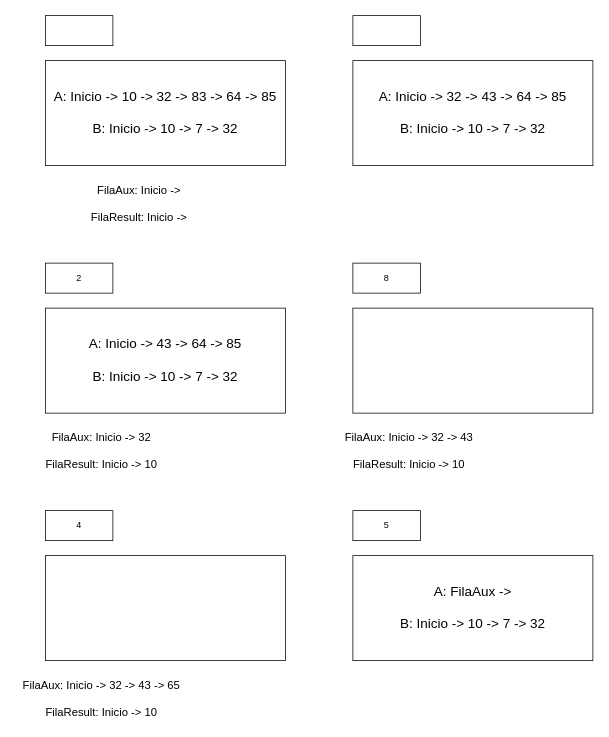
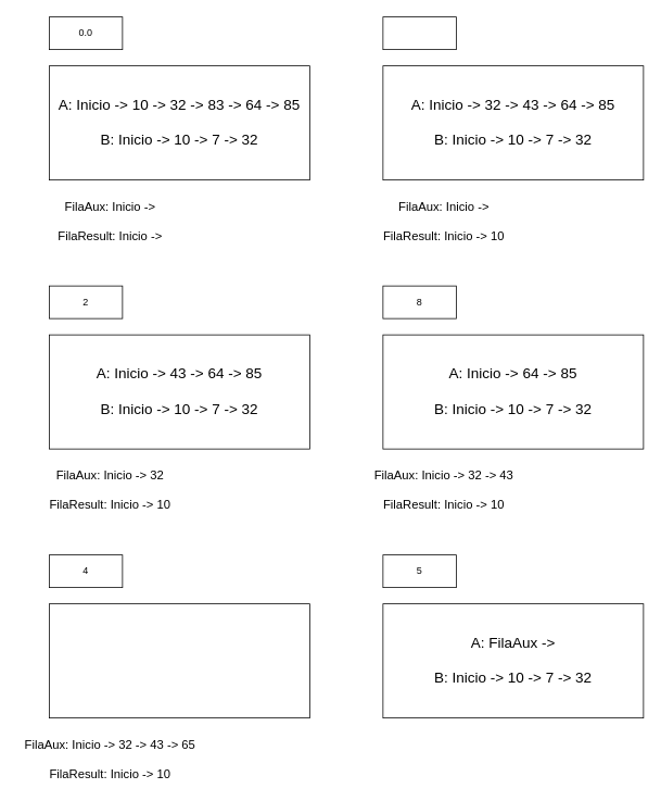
  <mxCell id="0" />
  <mxCell id="1" parent="0" />
  <mxCell id="2" value="" style="rounded=0;whiteSpace=wrap;html=1;" vertex="1" parent="1"><mxGeometry x="60" y="80" width="320" height="140" as="geometry" /></mxCell>
  <mxCell id="3" value="&lt;div style=&quot;font-size: 18px;&quot;&gt;&lt;font style=&quot;font-size: 18px;&quot;&gt;A: Inicio -&amp;gt; 10 -&amp;gt; 32 -&amp;gt; 83 -&amp;gt; 64 -&amp;gt; 85&lt;/font&gt;&lt;/div&gt;&lt;div style=&quot;font-size: 18px;&quot;&gt;&lt;font style=&quot;font-size: 18px;&quot;&gt;&lt;br&gt;&lt;/font&gt;&lt;/div&gt;&lt;div style=&quot;font-size: 18px;&quot;&gt;&lt;font style=&quot;font-size: 18px;&quot;&gt;&lt;font style=&quot;font-size: 18px;&quot;&gt;B: Inicio -&amp;gt; 10 -&amp;gt; 7 -&amp;gt; 32&lt;/font&gt;&lt;font style=&quot;font-size: 18px;&quot;&gt;&lt;br&gt;&lt;/font&gt;&lt;/font&gt;&lt;/div&gt;" style="text;html=1;align=center;verticalAlign=middle;whiteSpace=wrap;rounded=0;" vertex="1" parent="1"><mxGeometry x="60" y="80" width="320" height="140" as="geometry" /></mxCell>
- <mxCell id="4" value="&lt;div style=&quot;font-size: 15px;&quot;&gt;FilaAux: Inicio -&amp;gt;&lt;/div&gt;&lt;div style=&quot;font-size: 15px;&quot;&gt;&lt;br style=&quot;font-size: 15px;&quot;&gt;&lt;/div&gt;&lt;div style=&quot;font-size: 15px;&quot;&gt;FilaResult: Inicio -&amp;gt;&lt;br style=&quot;font-size: 15px;&quot;&gt;&lt;/div&gt;" style="text;html=1;align=center;verticalAlign=middle;whiteSpace=wrap;rounded=0;fontSize=15;" vertex="1" parent="1"><mxGeometry x="70" y="240" width="230" height="60" as="geometry" /></mxCell>
+ <mxCell id="4" value="&lt;div style=&quot;font-size: 15px;&quot;&gt;FilaAux: Inicio -&amp;gt;&lt;/div&gt;&lt;div style=&quot;font-size: 15px;&quot;&gt;&lt;br style=&quot;font-size: 15px;&quot;&gt;&lt;/div&gt;&lt;div style=&quot;font-size: 15px;&quot;&gt;FilaResult: Inicio -&amp;gt;&lt;br style=&quot;font-size: 15px;&quot;&gt;&lt;/div&gt;" style="text;html=1;align=center;verticalAlign=middle;whiteSpace=wrap;rounded=0;fontSize=15;" vertex="1" parent="1"><mxGeometry y="240" width="230" height="60" as="geometry" x="20" /></mxCell>
  <mxCell id="5" value="" style="rounded=0;whiteSpace=wrap;html=1;" vertex="1" parent="1"><mxGeometry x="60" y="20" width="90" height="40" as="geometry" /></mxCell>
+ <mxCell id="6" value="0.0" style="text;html=1;align=center;verticalAlign=middle;whiteSpace=wrap;rounded=0;" vertex="1" parent="1"><mxGeometry x="60" y="20" width="90" height="40" as="geometry" /></mxCell>
  <mxCell id="7" value="" style="rounded=0;whiteSpace=wrap;html=1;" vertex="1" parent="1"><mxGeometry x="470" y="80" width="320" height="140" as="geometry" /></mxCell>
  <mxCell id="8" value="&lt;div style=&quot;font-size: 18px;&quot;&gt;&lt;font style=&quot;font-size: 18px;&quot;&gt;A: Inicio -&amp;gt; 32 -&amp;gt; 43 -&amp;gt; 64 -&amp;gt; 85&lt;/font&gt;&lt;/div&gt;&lt;div style=&quot;font-size: 18px;&quot;&gt;&lt;font style=&quot;font-size: 18px;&quot;&gt;&lt;br&gt;&lt;/font&gt;&lt;/div&gt;&lt;div style=&quot;font-size: 18px;&quot;&gt;&lt;font style=&quot;font-size: 18px;&quot;&gt;&lt;font style=&quot;font-size: 18px;&quot;&gt;B: Inicio -&amp;gt; 10 -&amp;gt; 7 -&amp;gt; 32&lt;/font&gt;&lt;font style=&quot;font-size: 18px;&quot;&gt;&lt;br&gt;&lt;/font&gt;&lt;/font&gt;&lt;/div&gt;" style="text;html=1;align=center;verticalAlign=middle;whiteSpace=wrap;rounded=0;" vertex="1" parent="1"><mxGeometry x="470" y="80" width="320" height="140" as="geometry" /></mxCell>
+ <mxCell id="9" value="&lt;div style=&quot;font-size: 15px;&quot;&gt;FilaAux: Inicio -&amp;gt;&lt;br style=&quot;font-size: 15px;&quot;&gt;&lt;/div&gt;&lt;div style=&quot;font-size: 15px;&quot;&gt;&lt;br style=&quot;font-size: 15px;&quot;&gt;&lt;/div&gt;&lt;div style=&quot;font-size: 15px;&quot;&gt;FilaResult: Inicio -&amp;gt; 10&lt;br style=&quot;font-size: 15px;&quot;&gt;&lt;/div&gt;" style="text;html=1;align=center;verticalAlign=middle;whiteSpace=wrap;rounded=0;fontSize=15;" vertex="1" parent="1"><mxGeometry x="430" y="240" width="230" height="60" as="geometry" /></mxCell>
  <mxCell id="10" value="" style="rounded=0;whiteSpace=wrap;html=1;" vertex="1" parent="1"><mxGeometry x="470" y="20" width="90" height="40" as="geometry" /></mxCell>
  <mxCell id="11" value="" style="rounded=0;whiteSpace=wrap;html=1;" vertex="1" parent="1"><mxGeometry x="60" y="410" width="320" height="140" as="geometry" /></mxCell>
  <mxCell id="12" value="&lt;div style=&quot;font-size: 18px;&quot;&gt;&lt;font style=&quot;font-size: 18px;&quot;&gt;A: Inicio -&amp;gt; 43 -&amp;gt; 64 -&amp;gt; 85&lt;/font&gt;&lt;/div&gt;&lt;div style=&quot;font-size: 18px;&quot;&gt;&lt;font style=&quot;font-size: 18px;&quot;&gt;&lt;br&gt;&lt;/font&gt;&lt;/div&gt;&lt;div style=&quot;font-size: 18px;&quot;&gt;&lt;font style=&quot;font-size: 18px;&quot;&gt;&lt;font style=&quot;font-size: 18px;&quot;&gt;B: Inicio -&amp;gt; 10 -&amp;gt; 7 -&amp;gt; 32&lt;/font&gt;&lt;font style=&quot;font-size: 18px;&quot;&gt;&lt;br&gt;&lt;/font&gt;&lt;/font&gt;&lt;/div&gt;" style="text;html=1;align=center;verticalAlign=middle;whiteSpace=wrap;rounded=0;" vertex="1" parent="1"><mxGeometry x="60" y="410" width="320" height="140" as="geometry" /></mxCell>
  <mxCell id="13" value="&lt;div style=&quot;font-size: 15px;&quot;&gt;FilaAux: Inicio -&amp;gt; 32&lt;br style=&quot;font-size: 15px;&quot;&gt;&lt;/div&gt;&lt;div style=&quot;font-size: 15px;&quot;&gt;&lt;br style=&quot;font-size: 15px;&quot;&gt;&lt;/div&gt;&lt;div style=&quot;font-size: 15px;&quot;&gt;FilaResult: Inicio -&amp;gt; 10&lt;br style=&quot;font-size: 15px;&quot;&gt;&lt;/div&gt;" style="text;html=1;align=center;verticalAlign=middle;whiteSpace=wrap;rounded=0;fontSize=15;" vertex="1" parent="1"><mxGeometry y="570" width="230" height="60" as="geometry" x="20" /></mxCell>
  <mxCell id="14" value="" style="rounded=0;whiteSpace=wrap;html=1;" vertex="1" parent="1"><mxGeometry x="60" y="350" width="90" height="40" as="geometry" /></mxCell>
  <mxCell id="15" value="2" style="text;html=1;align=center;verticalAlign=middle;whiteSpace=wrap;rounded=0;" vertex="1" parent="1"><mxGeometry x="60" y="350" width="90" height="40" as="geometry" /></mxCell>
  <mxCell id="16" value="" style="rounded=0;whiteSpace=wrap;html=1;" vertex="1" parent="1"><mxGeometry x="470" y="410" width="320" height="140" as="geometry" /></mxCell>
+ <mxCell id="17" value="&lt;div style=&quot;font-size: 18px;&quot;&gt;&lt;font style=&quot;font-size: 18px;&quot;&gt;A: Inicio -&amp;gt; 64 -&amp;gt; 85&lt;/font&gt;&lt;/div&gt;&lt;div style=&quot;font-size: 18px;&quot;&gt;&lt;font style=&quot;font-size: 18px;&quot;&gt;&lt;br&gt;&lt;/font&gt;&lt;/div&gt;&lt;div style=&quot;font-size: 18px;&quot;&gt;&lt;font style=&quot;font-size: 18px;&quot;&gt;&lt;font style=&quot;font-size: 18px;&quot;&gt;B: Inicio -&amp;gt; 10 -&amp;gt; 7 -&amp;gt; 32&lt;/font&gt;&lt;font style=&quot;font-size: 18px;&quot;&gt;&lt;br&gt;&lt;/font&gt;&lt;/font&gt;&lt;/div&gt;" style="text;html=1;align=center;verticalAlign=middle;whiteSpace=wrap;rounded=0;" vertex="1" parent="1"><mxGeometry x="470" y="410" width="320" height="140" as="geometry" /></mxCell>
  <mxCell id="18" value="&lt;div style=&quot;font-size: 15px;&quot;&gt;FilaAux: Inicio -&amp;gt; 32 -&amp;gt; 43&lt;br style=&quot;font-size: 15px;&quot;&gt;&lt;/div&gt;&lt;div style=&quot;font-size: 15px;&quot;&gt;&lt;br style=&quot;font-size: 15px;&quot;&gt;&lt;/div&gt;&lt;div style=&quot;font-size: 15px;&quot;&gt;FilaResult: Inicio -&amp;gt; 10&lt;br style=&quot;font-size: 15px;&quot;&gt;&lt;/div&gt;" style="text;html=1;align=center;verticalAlign=middle;whiteSpace=wrap;rounded=0;fontSize=15;" vertex="1" parent="1"><mxGeometry x="430" y="570" width="230" height="60" as="geometry" /></mxCell>
  <mxCell id="19" value="" style="rounded=0;whiteSpace=wrap;html=1;" vertex="1" parent="1"><mxGeometry x="470" y="350" width="90" height="40" as="geometry" /></mxCell>
  <mxCell id="20" value="8" style="text;html=1;align=center;verticalAlign=middle;whiteSpace=wrap;rounded=0;" vertex="1" parent="1"><mxGeometry x="470" y="350" width="90" height="40" as="geometry" /></mxCell>
  <mxCell id="21" value="" style="rounded=0;whiteSpace=wrap;html=1;" vertex="1" parent="1"><mxGeometry x="60" y="740" width="320" height="140" as="geometry" /></mxCell>
  <mxCell id="22" value="&lt;div style=&quot;font-size: 15px;&quot;&gt;FilaAux: Inicio -&amp;gt; 32 -&amp;gt; 43 -&amp;gt; 65&lt;br style=&quot;font-size: 15px;&quot;&gt;&lt;/div&gt;&lt;div style=&quot;font-size: 15px;&quot;&gt;&lt;br style=&quot;font-size: 15px;&quot;&gt;&lt;/div&gt;&lt;div style=&quot;font-size: 15px;&quot;&gt;FilaResult: Inicio -&amp;gt; 10&lt;br style=&quot;font-size: 15px;&quot;&gt;&lt;/div&gt;" style="text;html=1;align=center;verticalAlign=middle;whiteSpace=wrap;rounded=0;fontSize=15;" vertex="1" parent="1"><mxGeometry y="900" width="230" height="60" as="geometry" x="20" /></mxCell>
  <mxCell id="23" value="" style="rounded=0;whiteSpace=wrap;html=1;" vertex="1" parent="1"><mxGeometry x="60" y="680" width="90" height="40" as="geometry" /></mxCell>
  <mxCell id="24" value="4" style="text;html=1;align=center;verticalAlign=middle;whiteSpace=wrap;rounded=0;" vertex="1" parent="1"><mxGeometry x="60" y="680" width="90" height="40" as="geometry" /></mxCell>
  <mxCell id="25" value="" style="rounded=0;whiteSpace=wrap;html=1;" vertex="1" parent="1"><mxGeometry x="470" y="740" width="320" height="140" as="geometry" /></mxCell>
  <mxCell id="26" value="&lt;div style=&quot;font-size: 18px;&quot;&gt;&lt;font style=&quot;font-size: 18px;&quot;&gt;A: FilaAux -&amp;gt;&lt;br&gt;&lt;/font&gt;&lt;/div&gt;&lt;div style=&quot;font-size: 18px;&quot;&gt;&lt;font style=&quot;font-size: 18px;&quot;&gt;&lt;br&gt;&lt;/font&gt;&lt;/div&gt;&lt;div style=&quot;font-size: 18px;&quot;&gt;&lt;font style=&quot;font-size: 18px;&quot;&gt;&lt;font style=&quot;font-size: 18px;&quot;&gt;B: Inicio -&amp;gt; 10 -&amp;gt; 7 -&amp;gt; 32&lt;/font&gt;&lt;font style=&quot;font-size: 18px;&quot;&gt;&lt;br&gt;&lt;/font&gt;&lt;/font&gt;&lt;/div&gt;" style="text;html=1;align=center;verticalAlign=middle;whiteSpace=wrap;rounded=0;" vertex="1" parent="1"><mxGeometry x="470" y="740" width="320" height="140" as="geometry" /></mxCell>
  <mxCell id="27" value="" style="rounded=0;whiteSpace=wrap;html=1;" vertex="1" parent="1"><mxGeometry x="470" y="680" width="90" height="40" as="geometry" /></mxCell>
  <mxCell id="28" value="5" style="text;html=1;align=center;verticalAlign=middle;whiteSpace=wrap;rounded=0;" vertex="1" parent="1"><mxGeometry x="470" y="680" width="90" height="40" as="geometry" /></mxCell>
